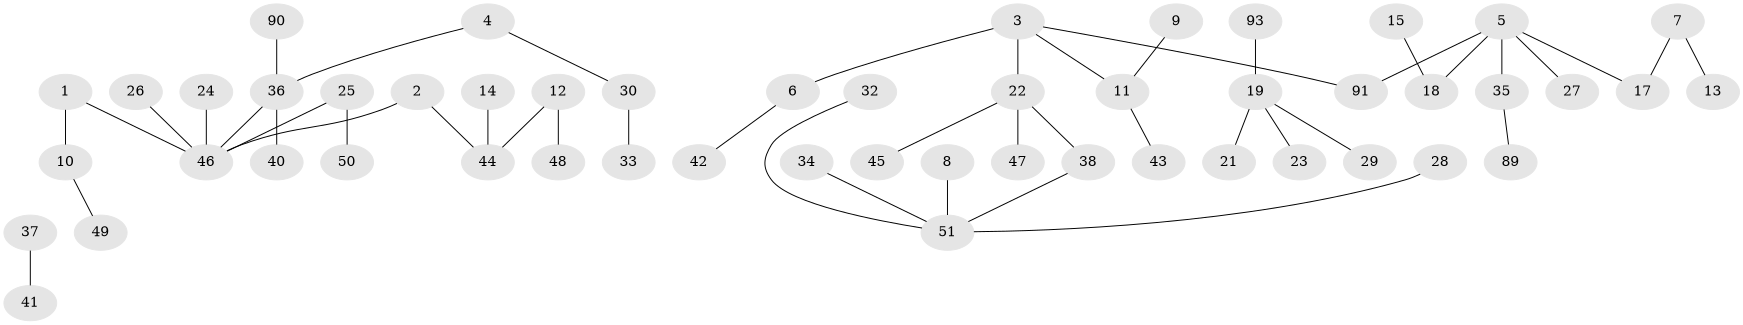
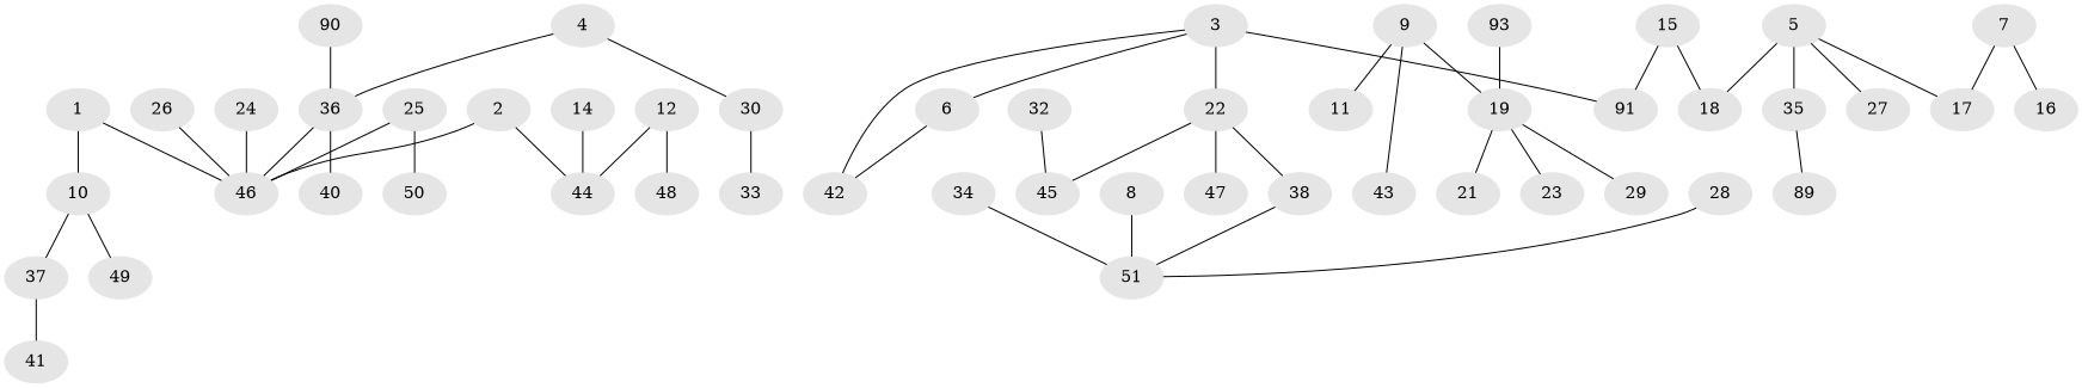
  graph {
    node [color=gray90 style=filled]
    edge [weight=1.0]
    1
    10
    46
    37
    49
    2
    44
    3
    6
    11
    22
    n12 [label=91]
    42
    38
    45
    47
    4
    30
    36
    33
    40
    5
    17
    18
    27
    35
    n27 [label=89]
    7
-   16 [label=13]
+   16
    8
    51
    9
    19
    43
    21
    23
    29
    41
    12
    48
    n41 [label=93]
    14
    15
    n44 [label=90]
    24
    25
    50
    26
    28
    32
    34
    1 -- 10
    1 -- 46
+   10 -- 37
    10 -- 49
    37 -- 41
    2 -- 46
    2 -- 44
    3 -- 6
-   3 -- 11
+   3 -- 42
    3 -- 22
    3 -- n12
    6 -- 42
    22 -- 38
    22 -- 45
    22 -- 47
    38 -- 51
    4 -- 30
    4 -- 36
    30 -- 33
    36 -- 46
    36 -- 40
-   5 -- n12
+   15 -- n12
    5 -- 17
    5 -- 18
    5 -- 27
    5 -- 35
    35 -- n27
    7 -- 17
    7 -- 16
    8 -- 51
    9 -- 11
-   11 -- 43
+   9 -- 19
+   9 -- 43
    19 -- 21
    19 -- 23
    19 -- 29
    12 -- 44
    12 -- 48
    n41 -- 19
    14 -- 44
    15 -- 18
    n44 -- 36
    24 -- 46
    25 -- 46
    25 -- 50
    26 -- 46
    28 -- 51
-   32 -- 51
+   32 -- 45
    34 -- 51
  }
